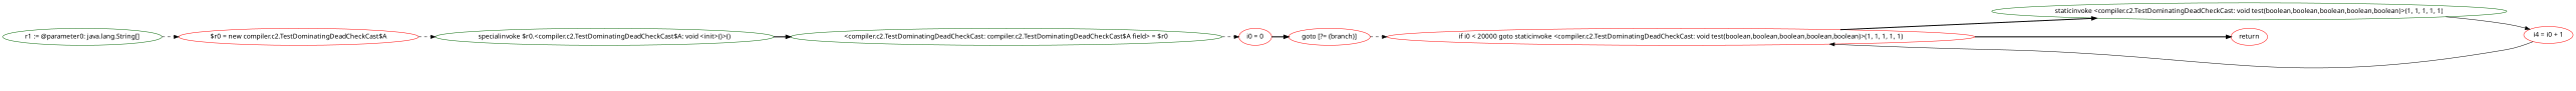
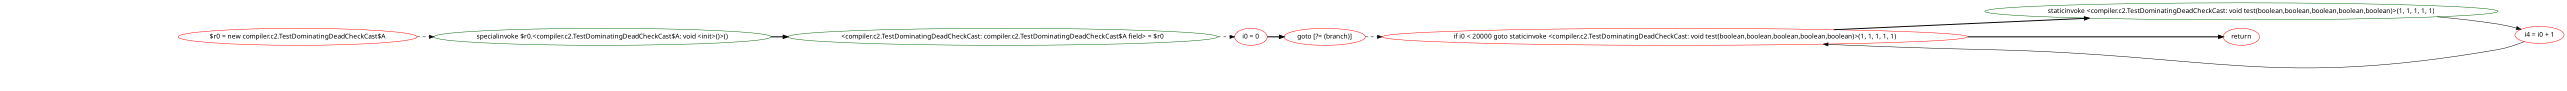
  digraph {
    fontname="Noto Sans"
    rankdir=LR
    node [color=red fontname="Noto Sans"]
    edge [fontname="Noto Sans" style=dashed]
-   "r1 := @parameter0: java.lang.String[]" [color=darkgreen]
    "$r0 = new compiler.c2.TestDominatingDeadCheckCast$A"
    "specialinvoke $r0.<compiler.c2.TestDominatingDeadCheckCast$A: void <init>()>()" [color=darkgreen]
    "<compiler.c2.TestDominatingDeadCheckCast: compiler.c2.TestDominatingDeadCheckCast$A field> = $r0" [color=darkgreen]
    "i0 = 0"
    "goto [?= (branch)]"
    "if i0 < 20000 goto staticinvoke <compiler.c2.TestDominatingDeadCheckCast: void test(boolean,boolean,boolean,boolean,boolean)>(1, 1, 1, 1, 1)"
    "staticinvoke <compiler.c2.TestDominatingDeadCheckCast: void test(boolean,boolean,boolean,boolean,boolean)>(1, 1, 1, 1, 1)" [color=darkgreen]
    return
    n10 [label="i4 = i0 + 1"]
-   "r1 := @parameter0: java.lang.String[]" -> "$r0 = new compiler.c2.TestDominatingDeadCheckCast$A"
    "$r0 = new compiler.c2.TestDominatingDeadCheckCast$A" -> "specialinvoke $r0.<compiler.c2.TestDominatingDeadCheckCast$A: void <init>()>()"
    "specialinvoke $r0.<compiler.c2.TestDominatingDeadCheckCast$A: void <init>()>()" -> "<compiler.c2.TestDominatingDeadCheckCast: compiler.c2.TestDominatingDeadCheckCast$A field> = $r0" [style=bold]
    "<compiler.c2.TestDominatingDeadCheckCast: compiler.c2.TestDominatingDeadCheckCast$A field> = $r0" -> "i0 = 0"
    "i0 = 0" -> "goto [?= (branch)]" [style=bold]
    "goto [?= (branch)]" -> "if i0 < 20000 goto staticinvoke <compiler.c2.TestDominatingDeadCheckCast: void test(boolean,boolean,boolean,boolean,boolean)>(1, 1, 1, 1, 1)"
    "if i0 < 20000 goto staticinvoke <compiler.c2.TestDominatingDeadCheckCast: void test(boolean,boolean,boolean,boolean,boolean)>(1, 1, 1, 1, 1)" -> "staticinvoke <compiler.c2.TestDominatingDeadCheckCast: void test(boolean,boolean,boolean,boolean,boolean)>(1, 1, 1, 1, 1)" [style=bold]
    "if i0 < 20000 goto staticinvoke <compiler.c2.TestDominatingDeadCheckCast: void test(boolean,boolean,boolean,boolean,boolean)>(1, 1, 1, 1, 1)" -> return [style=bold]
    "staticinvoke <compiler.c2.TestDominatingDeadCheckCast: void test(boolean,boolean,boolean,boolean,boolean)>(1, 1, 1, 1, 1)" -> n10 [style=solid]
    n10 -> "if i0 < 20000 goto staticinvoke <compiler.c2.TestDominatingDeadCheckCast: void test(boolean,boolean,boolean,boolean,boolean)>(1, 1, 1, 1, 1)" [style=solid]
  }
